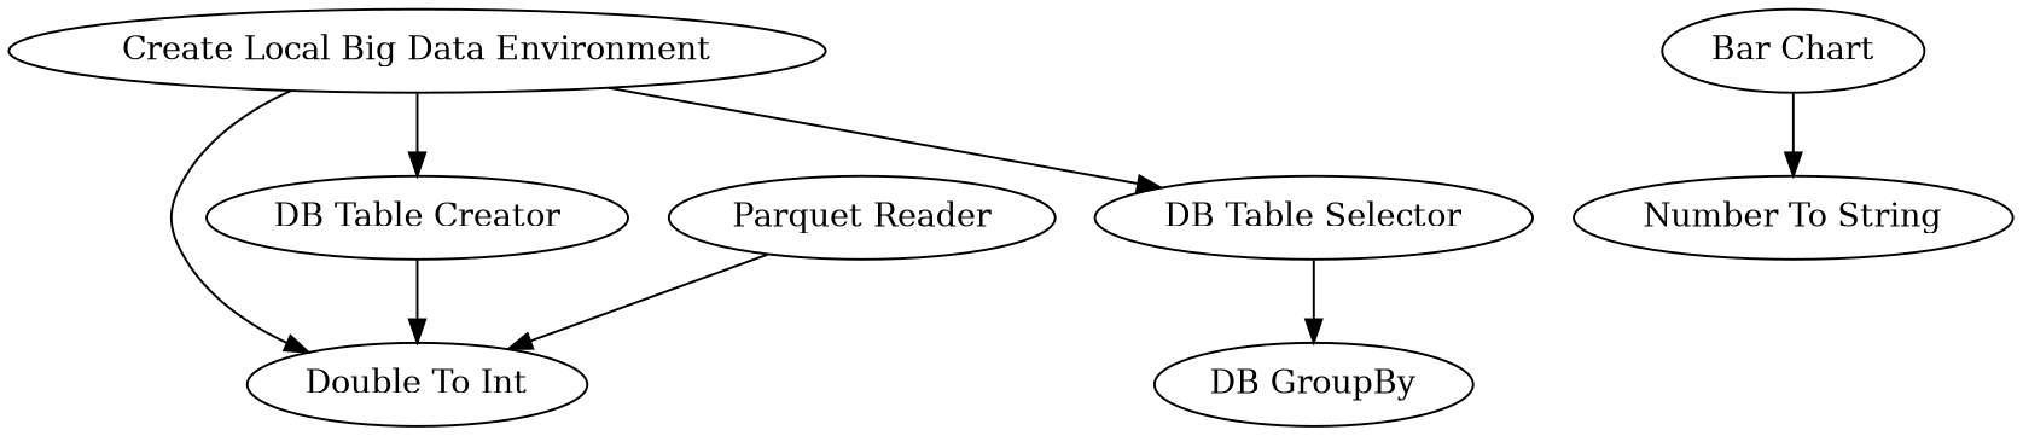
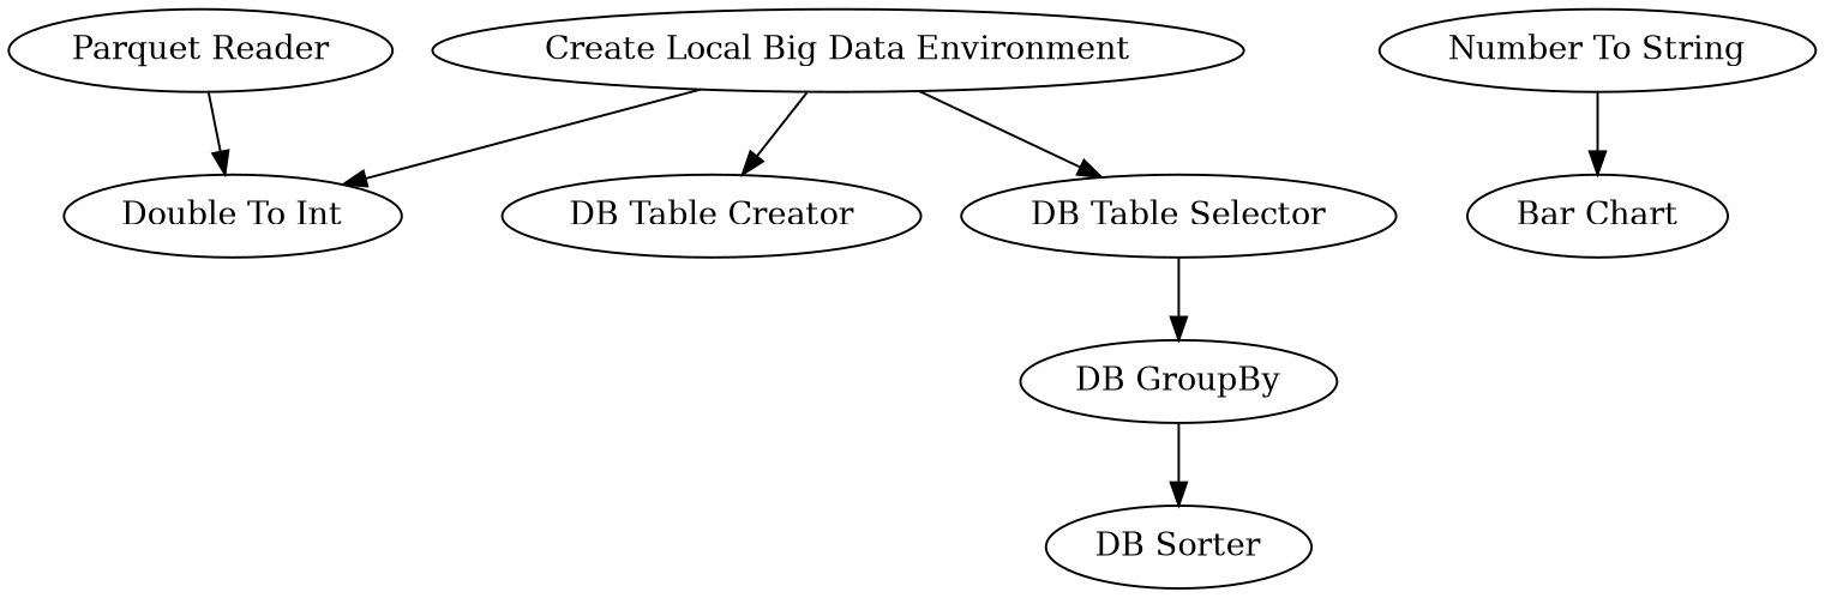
  digraph {
    rankdir=TB
    n1 [label="Double To Int"]
    n2 [label="DB Table Creator"]
    n3 [label="DB GroupBy"]
+   n4 [label="DB Sorter"]
    n5 [label="Number To String"]
    n6 [label="Bar Chart"]
    n7 [label="DB Table Selector"]
    n8 [label="Parquet Reader"]
    n9 [label="Create Local Big Data Environment"]
-   n2 -> n1
-   n6 -> n5
+   n3 -> n4
+   n5 -> n6
    n7 -> n3
    n8 -> n1
    n9 -> n1
    n9 -> n2
    n9 -> n7
  }
